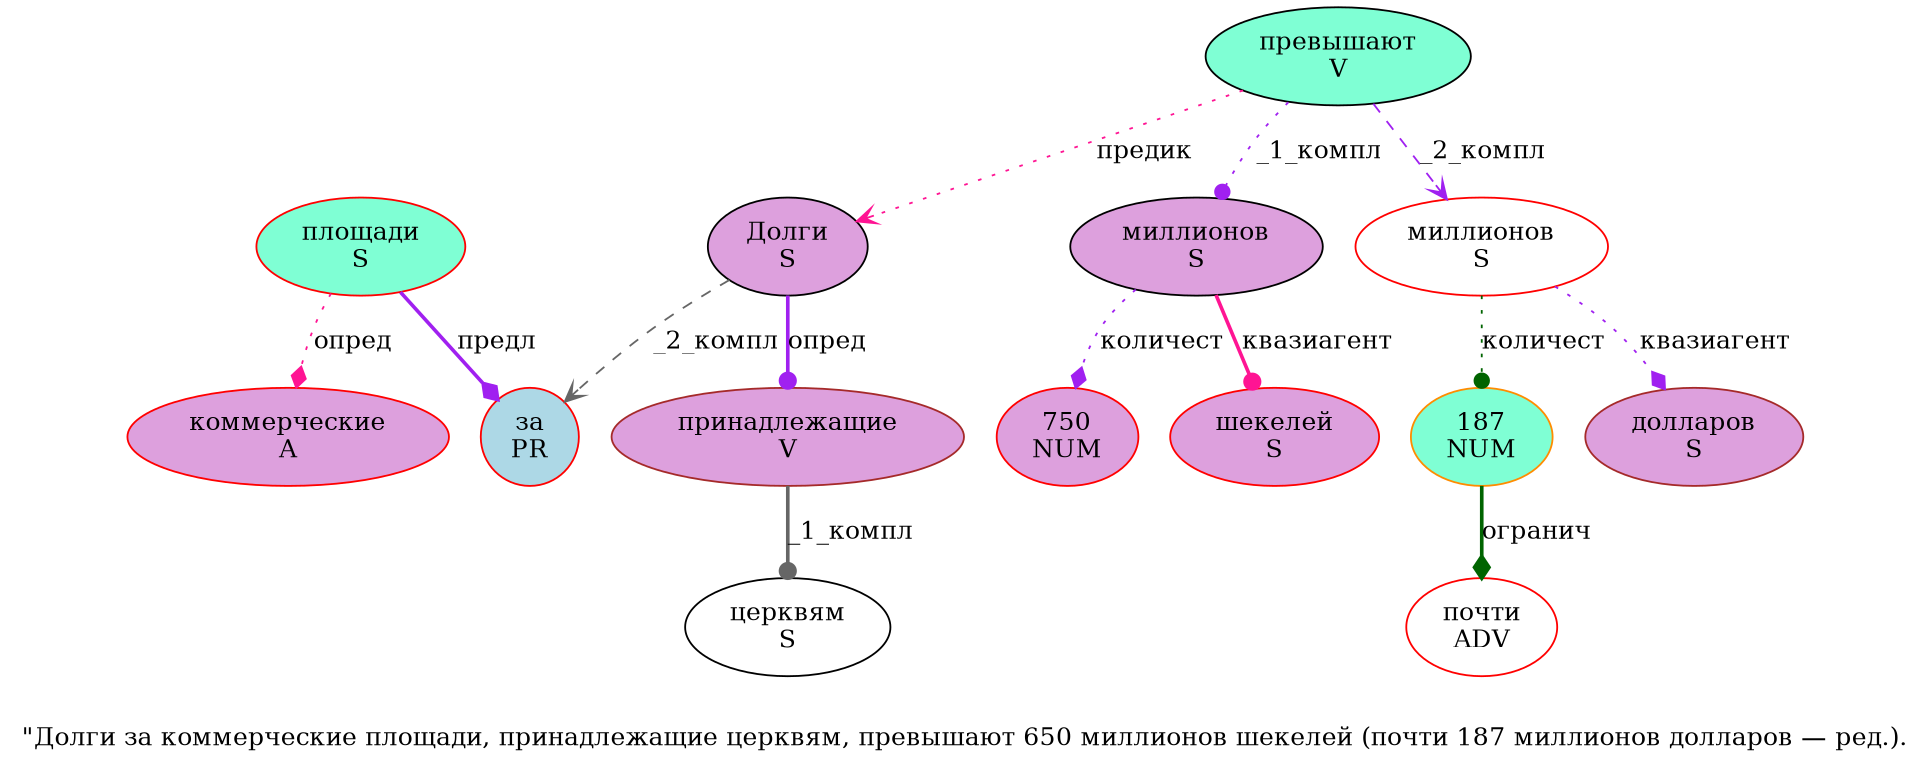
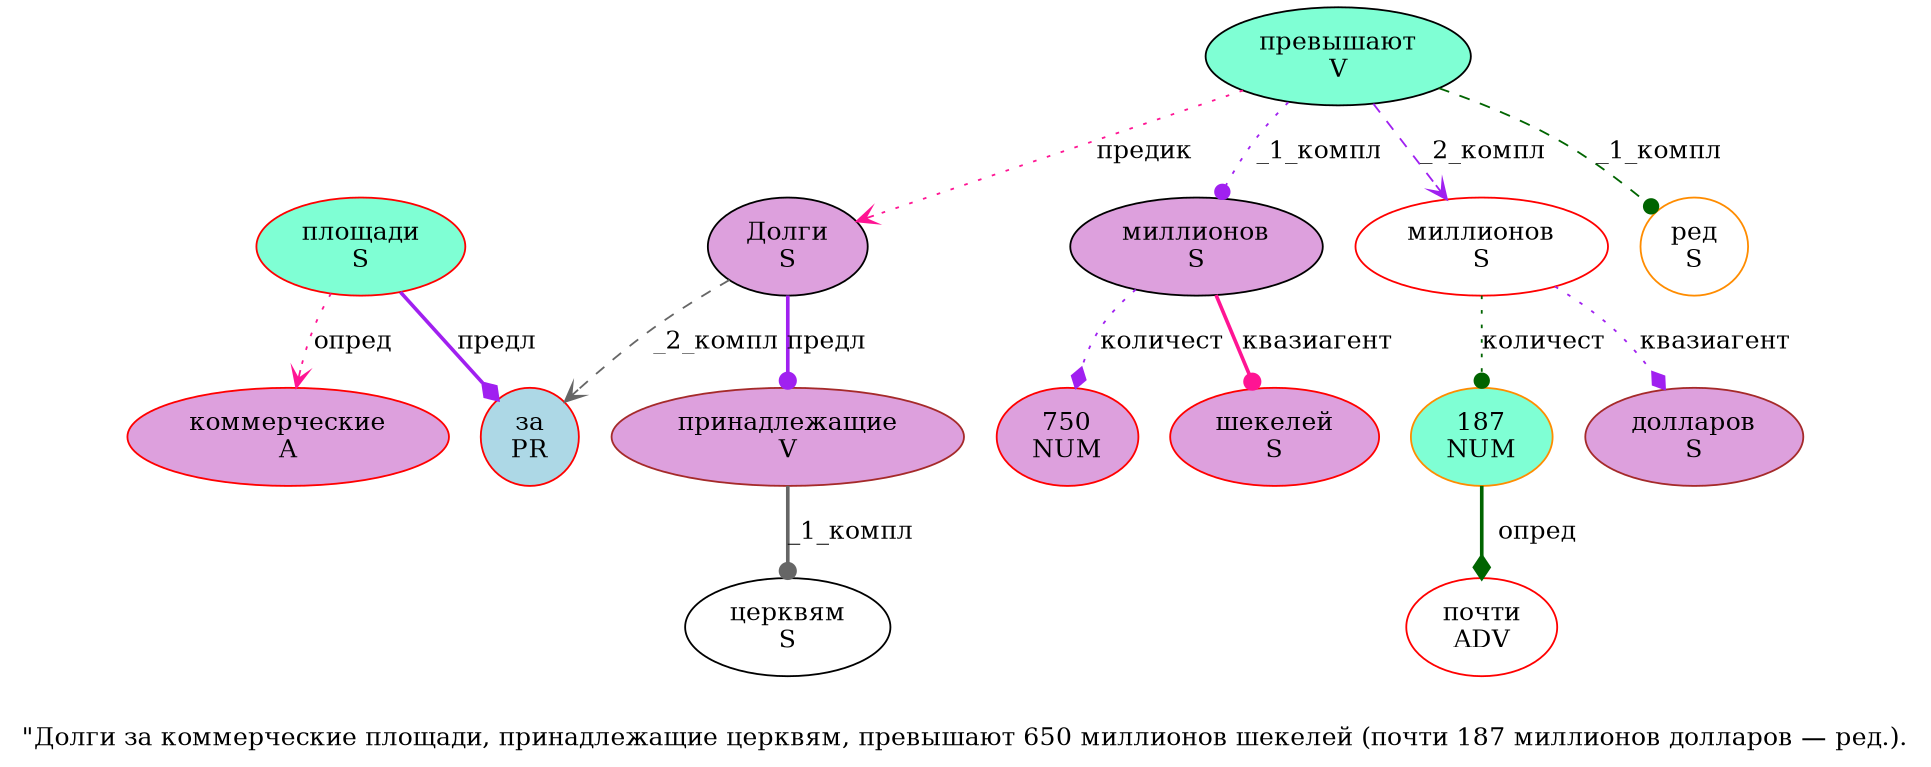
  digraph {
    label="\"Долги за коммерческие площади, принадлежащие церквям, превышают 650 миллионов шекелей (почти 187 миллионов долларов — ред.)."
    node [color=red fillcolor=plum penwidth=1 shape=ellipse style=filled]
    edge [arrowhead=dot color=purple style=dotted]
    n1 [color=black label="Долги\nS"]
    n2 [fillcolor=lightblue label="за\nPR"]
    n3 [color=brown label="принадлежащие\nV"]
    n4 [color=black fillcolor=white label="церквям\nS"]
    n5 [fillcolor=aquamarine label="площади\nS"]
    n6 [label="коммерческие\nA"]
    n7 [color=black fillcolor=aquamarine label="превышают\nV"]
    n8 [color=black label="миллионов\nS"]
    n9 [fillcolor=white label="миллионов\nS"]
+   n10 [color=darkorange fillcolor=white label="ред\nS"]
    n11 [label="750\nNUM"]
    n12 [label="шекелей\nS"]
    n13 [color=darkorange fillcolor=aquamarine label="187\nNUM"]
    n14 [color=brown label="долларов\nS"]
    n15 [fillcolor=white label="почти\nADV"]
    n1 -> n2 [arrowhead=vee color=gray40 label="_2_компл" style=dashed]
-   n1 -> n3 [label="опред" style=bold]
+   n1 -> n3 [label="предл" style=bold]
    n3 -> n4 [color=gray40 label="_1_компл" style=bold]
    n5 -> n2 [arrowhead=diamond label="предл" style=bold]
-   n5 -> n6 [arrowhead=diamond color=deeppink label="опред"]
+   n5 -> n6 [arrowhead=vee color=deeppink label="опред"]
    n7 -> n1 [arrowhead=vee color=deeppink label="предик"]
    n7 -> n8 [label="_1_компл"]
    n7 -> n9 [arrowhead=vee label="_2_компл" style=dashed]
+   n7 -> n10 [color=darkgreen label="_1_компл" style=dashed]
    n8 -> n11 [arrowhead=diamond label="количест"]
    n8 -> n12 [color=deeppink label="квазиагент" style=bold]
    n9 -> n13 [color=darkgreen label="количест"]
    n9 -> n14 [arrowhead=diamond label="квазиагент"]
-   n13 -> n15 [arrowhead=diamond color=darkgreen label="огранич" style=bold]
+   n13 -> n15 [arrowhead=diamond color=darkgreen label="опред" style=bold]
  }
